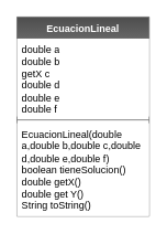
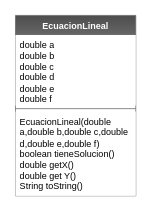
  <mxCell id="0" />
  <mxCell id="1" parent="0" />
  <mxCell id="2" value="&lt;font style=&quot;color: rgb(255, 255, 255);&quot;&gt;EcuacionLineal&lt;/font&gt;" style="swimlane;fontStyle=1;align=center;verticalAlign=top;childLayout=stackLayout;horizontal=1;startSize=26;horizontalStack=0;resizeParent=1;resizeParentMax=0;resizeLast=0;collapsible=1;marginBottom=0;whiteSpace=wrap;html=1;labelBackgroundColor=none;fillColor=#4D4D4D;strokeColor=#666666;gradientColor=#666666;gradientDirection=south;" parent="1" vertex="1"><mxGeometry x="20" y="20" width="160" height="240" as="geometry" /></mxCell>
- <mxCell id="3" value="double a&lt;div&gt;&lt;span style=&quot;color: rgb(0, 0, 0);&quot;&gt;double b&lt;/span&gt;&lt;br&gt;&lt;/div&gt;&lt;div&gt;&lt;span style=&quot;color: rgb(0, 0, 0);&quot;&gt;getX c&lt;/span&gt;&lt;span style=&quot;color: rgb(0, 0, 0);&quot;&gt;&lt;br&gt;&lt;/span&gt;&lt;/div&gt;&lt;div&gt;&lt;span style=&quot;color: rgb(0, 0, 0);&quot;&gt;double d&lt;/span&gt;&lt;span style=&quot;color: rgb(0, 0, 0);&quot;&gt;&lt;br&gt;&lt;/span&gt;&lt;/div&gt;&lt;div&gt;&lt;span style=&quot;color: rgb(0, 0, 0);&quot;&gt;double e&lt;/span&gt;&lt;span style=&quot;color: rgb(0, 0, 0);&quot;&gt;&lt;br&gt;&lt;/span&gt;&lt;/div&gt;&lt;div&gt;&lt;span style=&quot;color: rgb(0, 0, 0);&quot;&gt;double f&lt;/span&gt;&lt;span style=&quot;color: rgb(0, 0, 0);&quot;&gt;&lt;br&gt;&lt;/span&gt;&lt;/div&gt;" style="text;strokeColor=none;fillColor=#FFFFFF;align=left;verticalAlign=top;spacingLeft=4;spacingRight=4;overflow=hidden;rotatable=0;points=[[0,0.5],[1,0.5]];portConstraint=eastwest;whiteSpace=wrap;html=1;" parent="2" vertex="1"><mxGeometry y="26" width="160" height="94" as="geometry" /></mxCell>
+ <mxCell id="3" value="double a&lt;div&gt;&lt;span style=&quot;color: rgb(0, 0, 0);&quot;&gt;double b&lt;/span&gt;&lt;br&gt;&lt;/div&gt;&lt;div&gt;&lt;span style=&quot;color: rgb(0, 0, 0);&quot;&gt;double c&lt;/span&gt;&lt;span style=&quot;color: rgb(0, 0, 0);&quot;&gt;&lt;br&gt;&lt;/span&gt;&lt;/div&gt;&lt;div&gt;&lt;span style=&quot;color: rgb(0, 0, 0);&quot;&gt;double d&lt;/span&gt;&lt;span style=&quot;color: rgb(0, 0, 0);&quot;&gt;&lt;br&gt;&lt;/span&gt;&lt;/div&gt;&lt;div&gt;&lt;span style=&quot;color: rgb(0, 0, 0);&quot;&gt;double e&lt;/span&gt;&lt;span style=&quot;color: rgb(0, 0, 0);&quot;&gt;&lt;br&gt;&lt;/span&gt;&lt;/div&gt;&lt;div&gt;&lt;span style=&quot;color: rgb(0, 0, 0);&quot;&gt;double f&lt;/span&gt;&lt;span style=&quot;color: rgb(0, 0, 0);&quot;&gt;&lt;br&gt;&lt;/span&gt;&lt;/div&gt;" style="text;strokeColor=none;fillColor=#FFFFFF;align=left;verticalAlign=top;spacingLeft=4;spacingRight=4;overflow=hidden;rotatable=0;points=[[0,0.5],[1,0.5]];portConstraint=eastwest;whiteSpace=wrap;html=1;" parent="2" vertex="1"><mxGeometry y="26" width="160" height="94" as="geometry" /></mxCell>
  <mxCell id="4" value="" style="line;strokeWidth=1;fillColor=none;align=left;verticalAlign=middle;spacingTop=-1;spacingLeft=3;spacingRight=3;rotatable=0;labelPosition=right;points=[];portConstraint=eastwest;strokeColor=inherit;" parent="2" vertex="1"><mxGeometry y="120" width="160" height="8" as="geometry" /></mxCell>
  <mxCell id="5" value="EcuacionLineal(double a,&lt;span style=&quot;color: rgb(0, 0, 0);&quot;&gt;double b,&lt;/span&gt;&lt;span style=&quot;color: rgb(0, 0, 0);&quot;&gt;double c,&lt;/span&gt;&lt;span style=&quot;color: rgb(0, 0, 0);&quot;&gt;double d,&lt;/span&gt;&lt;span style=&quot;color: rgb(0, 0, 0);&quot;&gt;double e,&lt;/span&gt;&lt;span style=&quot;color: rgb(0, 0, 0);&quot;&gt;double f&lt;/span&gt;)&lt;div&gt;&lt;font color=&quot;#000000&quot;&gt;boolean tieneSolucion()&lt;/font&gt;&lt;/div&gt;&lt;div&gt;&lt;font color=&quot;#000000&quot;&gt;double getX()&lt;/font&gt;&lt;/div&gt;&lt;div&gt;&lt;font color=&quot;#000000&quot;&gt;double get Y()&lt;/font&gt;&lt;/div&gt;&lt;div&gt;&lt;font color=&quot;#000000&quot;&gt;String toString()&lt;br&gt;&lt;/font&gt;&lt;div&gt;&lt;br&gt;&lt;/div&gt;&lt;/div&gt;" style="text;strokeColor=none;fillColor=#FFFFFF;align=left;verticalAlign=top;spacingLeft=4;spacingRight=4;overflow=hidden;rotatable=0;points=[[0,0.5],[1,0.5]];portConstraint=eastwest;whiteSpace=wrap;html=1;" parent="2" vertex="1"><mxGeometry y="128" width="160" height="112" as="geometry" /></mxCell>
